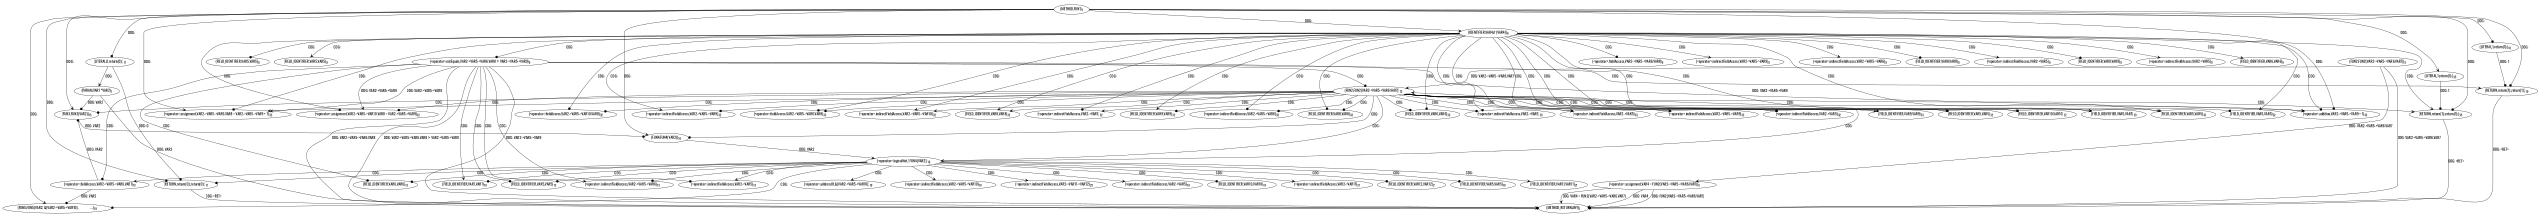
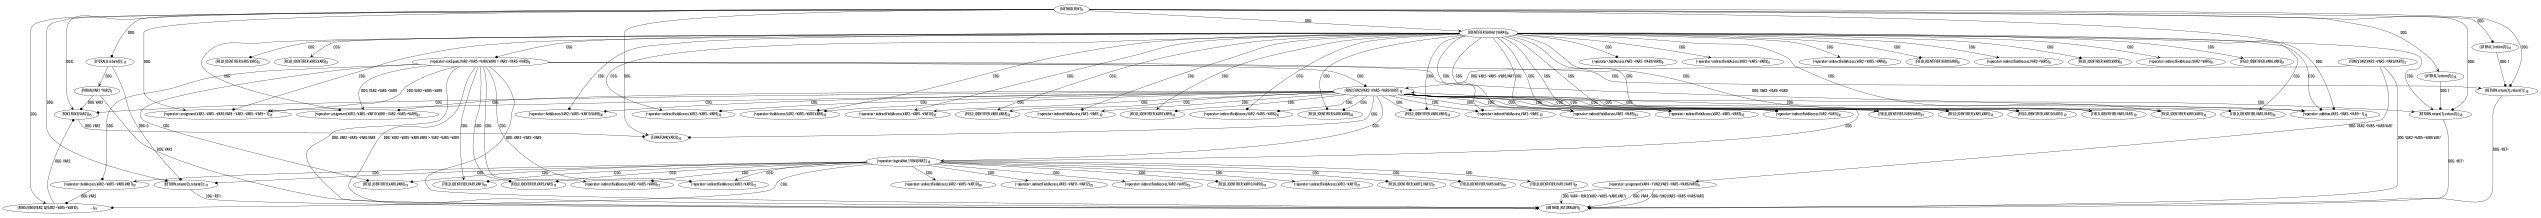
  digraph {
    fontname=Oswald
    node [fontname=Oswald]
    edge [arrowhead=dot fontname=Oswald]
    n1 [label=<(METHOD,FUN1)<SUB>1</SUB>>]
    n2 [label=<(&lt;operator&gt;.assignment,VAR2-&gt;VAR5-&gt;VAR6.VAR8 = VAR2-&gt;VAR5-&gt;VAR9 + 1)<SUB>33</SUB>>]
    n3 [label=<(RETURN,return(1);,return(1);)<SUB>35</SUB>>]
    n4 [label=<(IDENTIFIER,VAR4,if (VAR4))<SUB>6</SUB>>]
    n5 [label=<(LITERAL,1,return(1);)<SUB>35</SUB>>]
    n6 [label=<(&lt;operator&gt;.addition,VAR2-&gt;VAR5-&gt;VAR9 + 1)<SUB>33</SUB>>]
    n7 [label=<(RETURN,return(1);,return(1);)<SUB>10</SUB>>]
    n8 [label=<(FUN3,FUN3(VAR2))<SUB>15</SUB>>]
    n9 [label=<(FUN5,FUN5(VAR2, &amp;(VAR2-&gt;VAR5-&gt;VAR10),               ...)<SUB>19</SUB>>]
    n10 [label=<(LITERAL,1,return(1);)<SUB>10</SUB>>]
    n11 [label=<(RETURN,return(0);,return(0);)<SUB>17</SUB>>]
    n12 [label=<(FUN4,FUN4(VAR2))<SUB>16</SUB>>]
    n13 [label=<(LITERAL,0,return(0);)<SUB>17</SUB>>]
    n14 [label=<(PARAM,VAR1 *VAR2)<SUB>1</SUB>>]
    n15 [label=<(METHOD_RETURN,ANY)<SUB>1</SUB>>]
    n16 [label=<(&lt;operator&gt;.assignment,VAR2-&gt;VAR5-&gt;VAR10.VAR8 = VAR2-&gt;VAR5-&gt;VAR9)<SUB>32</SUB>>]
    n17 [label=<(&lt;operator&gt;.notEquals,VAR2-&gt;VAR5-&gt;VAR6.VAR8 != VAR2-&gt;VAR5-&gt;VAR9)<SUB>9</SUB>>]
    n18 [label=<(&lt;operator&gt;.fieldAccess,VAR2-&gt;VAR5-&gt;VAR10.VAR8)<SUB>32</SUB>>]
    n19 [label=<(&lt;operator&gt;.indirectFieldAccess,VAR2-&gt;VAR5-&gt;VAR9)<SUB>32</SUB>>]
    n20 [label=<(&lt;operator&gt;.fieldAccess,VAR2-&gt;VAR5-&gt;VAR6.VAR8)<SUB>33</SUB>>]
    n21 [label=<(&lt;operator&gt;.indirectFieldAccess,VAR2-&gt;VAR5-&gt;VAR10)<SUB>32</SUB>>]
    n22 [label=<(FIELD_IDENTIFIER,VAR8,VAR8)<SUB>32</SUB>>]
    n23 [label=<(&lt;operator&gt;.indirectFieldAccess,VAR2-&gt;VAR5)<SUB>32</SUB>>]
    n24 [label=<(FIELD_IDENTIFIER,VAR9,VAR9)<SUB>32</SUB>>]
    n25 [label=<(&lt;operator&gt;.indirectFieldAccess,VAR2-&gt;VAR5-&gt;VAR6)<SUB>33</SUB>>]
    n26 [label=<(FIELD_IDENTIFIER,VAR8,VAR8)<SUB>33</SUB>>]
    n27 [label=<(&lt;operator&gt;.indirectFieldAccess,VAR2-&gt;VAR5-&gt;VAR9)<SUB>33</SUB>>]
    n28 [label=<(&lt;operator&gt;.indirectFieldAccess,VAR2-&gt;VAR5)<SUB>32</SUB>>]
    n29 [label=<(FIELD_IDENTIFIER,VAR10,VAR10)<SUB>32</SUB>>]
    n30 [label=<(FIELD_IDENTIFIER,VAR5,VAR5)<SUB>32</SUB>>]
    n31 [label=<(&lt;operator&gt;.indirectFieldAccess,VAR2-&gt;VAR5)<SUB>33</SUB>>]
    n32 [label=<(FIELD_IDENTIFIER,VAR6,VAR6)<SUB>33</SUB>>]
    n33 [label=<(&lt;operator&gt;.indirectFieldAccess,VAR2-&gt;VAR5)<SUB>33</SUB>>]
    n34 [label=<(FIELD_IDENTIFIER,VAR9,VAR9)<SUB>33</SUB>>]
    n35 [label=<(&lt;operator&gt;.fieldAccess,VAR2-&gt;VAR5-&gt;VAR6.VAR8)<SUB>9</SUB>>]
    n36 [label=<(&lt;operator&gt;.indirectFieldAccess,VAR2-&gt;VAR5-&gt;VAR9)<SUB>9</SUB>>]
    n37 [label=<(FIELD_IDENTIFIER,VAR5,VAR5)<SUB>32</SUB>>]
    n38 [label=<(FIELD_IDENTIFIER,VAR5,VAR5)<SUB>33</SUB>>]
    n39 [label=<(FIELD_IDENTIFIER,VAR5,VAR5)<SUB>33</SUB>>]
    n40 [label=<(&lt;operator&gt;.indirectFieldAccess,VAR2-&gt;VAR5-&gt;VAR6)<SUB>9</SUB>>]
    n41 [label=<(FIELD_IDENTIFIER,VAR8,VAR8)<SUB>9</SUB>>]
    n42 [label=<(&lt;operator&gt;.indirectFieldAccess,VAR2-&gt;VAR5)<SUB>9</SUB>>]
    n43 [label=<(FIELD_IDENTIFIER,VAR9,VAR9)<SUB>9</SUB>>]
    n44 [label=<(&lt;operator&gt;.indirectFieldAccess,VAR2-&gt;VAR5)<SUB>9</SUB>>]
    n45 [label=<(FIELD_IDENTIFIER,VAR6,VAR6)<SUB>9</SUB>>]
    n46 [label=<(FIELD_IDENTIFIER,VAR5,VAR5)<SUB>9</SUB>>]
    n47 [label=<(FIELD_IDENTIFIER,VAR5,VAR5)<SUB>9</SUB>>]
    n48 [label=<(&lt;operator&gt;.logicalNot,! FUN4(VAR2))<SUB>16</SUB>>]
    n49 [label=<(&lt;operator&gt;.assignment,VAR4 = FUN2(VAR2-&gt;VAR5-&gt;VAR6.VAR7))<SUB>5</SUB>>]
    n50 [label=<(FUN2,FUN2(VAR2-&gt;VAR5-&gt;VAR6.VAR7))<SUB>13</SUB>>]
    n51 [label=<(&lt;operator&gt;.fieldAccess,VAR2-&gt;VAR5-&gt;VAR6.VAR7)<SUB>13</SUB>>]
    n52 [label=<(&lt;operator&gt;.indirectFieldAccess,VAR2-&gt;VAR5-&gt;VAR6)<SUB>13</SUB>>]
    n53 [label=<(FIELD_IDENTIFIER,VAR7,VAR7)<SUB>19</SUB>>]
    n54 [label=<(&lt;operator&gt;.indirectFieldAccess,VAR2-&gt;VAR5)<SUB>13</SUB>>]
    n55 [label=<(FIELD_IDENTIFIER,VAR6,VAR6)<SUB>13</SUB>>]
    n56 [label=<(FIELD_IDENTIFIER,VAR5,VAR5)<SUB>13</SUB>>]
    n57 [label=<(FUN2,FUN2(VAR2-&gt;VAR5-&gt;VAR6.VAR7))<SUB>5</SUB>>]
-   n58 [label=<(&lt;operator&gt;.addressOf,&amp;(VAR2-&gt;VAR5-&gt;VAR10))<SUB>19</SUB>>]
    n59 [label=<(&lt;operator&gt;.indirectFieldAccess,VAR2-&gt;VAR5-&gt;VAR10)<SUB>19</SUB>>]
    n60 [label=<(&lt;operator&gt;.indirectFieldAccess,VAR2-&gt;VAR11-&gt;VAR12)<SUB>23</SUB>>]
    n61 [label=<(&lt;operator&gt;.indirectFieldAccess,VAR2-&gt;VAR5)<SUB>19</SUB>>]
    n62 [label=<(FIELD_IDENTIFIER,VAR10,VAR10)<SUB>19</SUB>>]
    n63 [label=<(&lt;operator&gt;.indirectFieldAccess,VAR2-&gt;VAR11)<SUB>21</SUB>>]
    n64 [label=<(FIELD_IDENTIFIER,VAR12,VAR12)<SUB>21</SUB>>]
    n65 [label=<(FIELD_IDENTIFIER,VAR5,VAR5)<SUB>19</SUB>>]
    n66 [label=<(FIELD_IDENTIFIER,VAR11,VAR11)<SUB>21</SUB>>]
    n1 -> n2 [arrowhead=vee label="DDG: "]
    n1 -> n3 [label="DDG: "]
    n1 -> n4 [arrowhead=vee label="DDG: "]
    n1 -> n5 [arrowhead=vee label="DDG: "]
    n1 -> n6 [label="DDG: "]
    n1 -> n7 [label="DDG: "]
    n1 -> n8 [arrowhead=vee label="DDG: "]
    n1 -> n9 [arrowhead=vee label="DDG: "]
    n1 -> n10 [label="DDG: "]
    n1 -> n11 [label="DDG: "]
    n1 -> n12 [arrowhead=vee label="DDG: "]
    n1 -> n13 [label="DDG: "]
    n3 -> n15 [arrowhead=vee label="DDG: &lt;RET&gt;"]
    n4 -> n2 [label="CDG: "]
    n4 -> n3 [arrowhead=vee label="CDG: "]
    n4 -> n6 [label="CDG: "]
    n4 -> n16 [label="CDG: "]
    n4 -> n17 [label="CDG: "]
    n4 -> n18 [label="CDG: "]
    n4 -> n19 [arrowhead=vee label="CDG: "]
    n4 -> n20 [label="CDG: "]
    n4 -> n21 [arrowhead=vee label="CDG: "]
    n4 -> n22 [arrowhead=vee label="CDG: "]
    n4 -> n23 [label="CDG: "]
    n4 -> n24 [arrowhead=vee label="CDG: "]
    n4 -> n25 [label="CDG: "]
    n4 -> n26 [label="CDG: "]
    n4 -> n27 [arrowhead=vee label="CDG: "]
    n4 -> n28 [label="CDG: "]
    n4 -> n29 [label="CDG: "]
    n4 -> n30 [arrowhead=vee label="CDG: "]
    n4 -> n31 [arrowhead=vee label="CDG: "]
    n4 -> n32 [label="CDG: "]
    n4 -> n33 [label="CDG: "]
    n4 -> n34 [label="CDG: "]
    n4 -> n35 [label="CDG: "]
    n4 -> n36 [arrowhead=vee label="CDG: "]
    n4 -> n37 [label="CDG: "]
    n4 -> n38 [arrowhead=vee label="CDG: "]
    n4 -> n39 [arrowhead=vee label="CDG: "]
    n4 -> n40 [arrowhead=vee label="CDG: "]
    n4 -> n41 [label="CDG: "]
    n4 -> n42 [arrowhead=vee label="CDG: "]
    n4 -> n43 [label="CDG: "]
    n4 -> n44 [arrowhead=vee label="CDG: "]
    n4 -> n45 [arrowhead=vee label="CDG: "]
    n4 -> n46 [label="CDG: "]
    n4 -> n47 [arrowhead=vee label="CDG: "]
    n5 -> n3 [label="DDG: 1"]
    n7 -> n15 [label="DDG: &lt;RET&gt;"]
    n8 -> n12 [label="DDG: VAR2"]
-   n51 -> n8 [label="DDG: VAR2"]
+   n9 -> n8 [label="DDG: VAR2"]
    n10 -> n7 [label="DDG: 1"]
    n11 -> n15 [arrowhead=vee label="DDG: &lt;RET&gt;"]
-   n12 -> n48 [arrowhead=vee label="DDG: VAR2"]
    n13 -> n11 [label="DDG: 0"]
    n13 -> n14 [arrowhead=vee label="DDG: "]
    n14 -> n8 [label="DDG: VAR2"]
    n14 -> n15 [label="DDG: VAR2"]
    n17 -> n2 [arrowhead=vee label="DDG: VAR2-&gt;VAR5-&gt;VAR9"]
    n17 -> n6 [arrowhead=vee label="DDG: VAR2-&gt;VAR5-&gt;VAR9"]
    n17 -> n7 [arrowhead=vee label="CDG: "]
    n17 -> n15 [label="DDG: VAR2-&gt;VAR5-&gt;VAR6.VAR8"]
    n17 -> n15 [arrowhead=vee label="DDG: VAR2-&gt;VAR5-&gt;VAR9"]
    n17 -> n15 [label="DDG: VAR2-&gt;VAR5-&gt;VAR6.VAR8 != VAR2-&gt;VAR5-&gt;VAR9"]
    n17 -> n16 [arrowhead=vee label="DDG: VAR2-&gt;VAR5-&gt;VAR9"]
    n17 -> n50 [label="CDG: "]
    n17 -> n51 [label="CDG: "]
    n17 -> n52 [arrowhead=vee label="CDG: "]
    n17 -> n53 [arrowhead=vee label="CDG: "]
    n17 -> n54 [label="CDG: "]
    n17 -> n55 [label="CDG: "]
    n17 -> n56 [label="CDG: "]
    n48 -> n9 [label="CDG: "]
    n48 -> n11 [label="CDG: "]
    n48 -> n50 [arrowhead=vee label="CDG: "]
    n48 -> n51 [arrowhead=vee label="CDG: "]
    n48 -> n52 [label="CDG: "]
    n48 -> n53 [label="CDG: "]
    n48 -> n54 [arrowhead=vee label="CDG: "]
    n48 -> n55 [label="CDG: "]
    n48 -> n56 [label="CDG: "]
-   n48 -> n58 [arrowhead=vee label="CDG: "]
    n48 -> n59 [arrowhead=vee label="CDG: "]
    n48 -> n60 [arrowhead=vee label="CDG: "]
    n48 -> n61 [arrowhead=vee label="CDG: "]
    n48 -> n62 [label="CDG: "]
    n48 -> n63 [arrowhead=vee label="CDG: "]
    n48 -> n64 [label="CDG: "]
    n48 -> n65 [label="CDG: "]
    n48 -> n66 [arrowhead=vee label="CDG: "]
    n49 -> n15 [arrowhead=vee label="DDG: VAR4"]
    n49 -> n15 [label="DDG: FUN2(VAR2-&gt;VAR5-&gt;VAR6.VAR7)"]
    n49 -> n15 [arrowhead=vee label="DDG: VAR4 = FUN2(VAR2-&gt;VAR5-&gt;VAR6.VAR7)"]
    n50 -> n2 [arrowhead=vee label="CDG: "]
    n50 -> n3 [arrowhead=vee label="CDG: "]
    n50 -> n6 [arrowhead=vee label="CDG: "]
    n50 -> n8 [label="CDG: "]
    n50 -> n12 [label="CDG: "]
    n50 -> n16 [label="CDG: "]
    n50 -> n18 [label="CDG: "]
    n50 -> n19 [label="CDG: "]
    n50 -> n20 [label="CDG: "]
    n50 -> n21 [arrowhead=vee label="CDG: "]
    n50 -> n22 [arrowhead=vee label="CDG: "]
    n50 -> n23 [arrowhead=vee label="CDG: "]
    n50 -> n24 [label="CDG: "]
    n50 -> n25 [label="CDG: "]
    n50 -> n26 [label="CDG: "]
    n50 -> n27 [arrowhead=vee label="CDG: "]
    n50 -> n28 [label="CDG: "]
    n50 -> n29 [arrowhead=vee label="CDG: "]
    n50 -> n30 [label="CDG: "]
    n50 -> n31 [arrowhead=vee label="CDG: "]
    n50 -> n32 [label="CDG: "]
    n50 -> n33 [label="CDG: "]
    n50 -> n34 [arrowhead=vee label="CDG: "]
    n50 -> n37 [arrowhead=vee label="CDG: "]
    n50 -> n38 [arrowhead=vee label="CDG: "]
    n50 -> n39 [arrowhead=vee label="CDG: "]
    n50 -> n48 [arrowhead=vee label="CDG: "]
    n51 -> n9 [label="DDG: VAR2"]
    n57 -> n15 [label="DDG: VAR2-&gt;VAR5-&gt;VAR6.VAR7"]
    n57 -> n49 [arrowhead=vee label="DDG: VAR2-&gt;VAR5-&gt;VAR6.VAR7"]
    n57 -> n50 [arrowhead=vee label="DDG: VAR2-&gt;VAR5-&gt;VAR6.VAR7"]
  }
